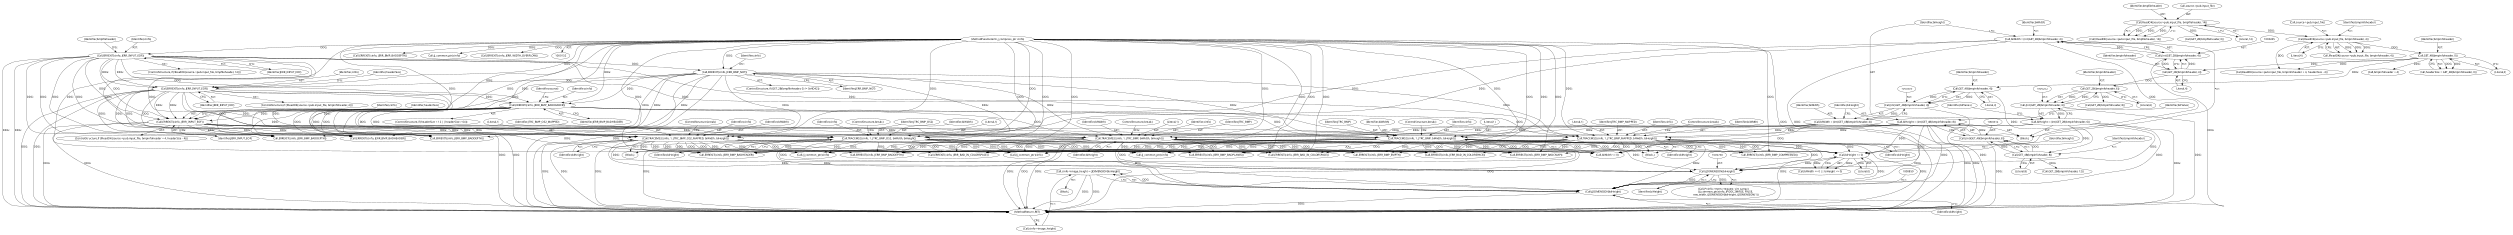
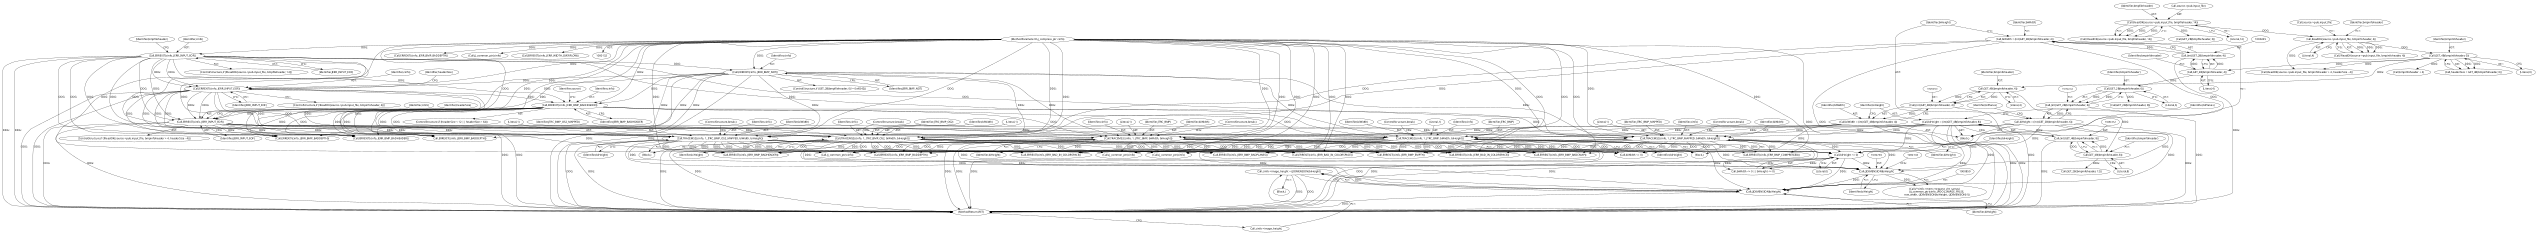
  digraph {
    fontname="Noto Sans"
    node [fontname="Noto Sans"]
    edge [fontname="Noto Sans"]
    n1 [label="(Call,cinfo->image_height = (JDIMENSION)biHeight)"]
    n2 [label="(Call,(JDIMENSION)biHeight)"]
    n3 [label="(Block,)"]
    n4 [label="(MethodReturn,RET)"]
    n5 [label="(Identifier,biHeight)"]
    n6 [label="(Call,cinfo->image_height)"]
    n7 [label="(Call,biHeight = (int)GET_4B(bmpinfoheader, 8))"]
    n8 [label="(Call,(int)GET_4B(bmpinfoheader, 8))"]
    n9 [label="(Call,biHeight <= 0)"]
    n10 [label="(Call,TRACEMS2(cinfo, 1, JTRC_BMP, biWidth, biHeight))"]
    n11 [label="(Call,TRACEMS2(cinfo, 1, JTRC_BMP, biWidth, biHeight))"]
    n12 [label="(Call,TRACEMS2(cinfo, 1, JTRC_BMP_MAPPED, biWidth, biHeight))"]
    n13 [label="(Call,(JDIMENSION)biHeight)"]
    n14 [label="(Block,)"]
    n15 [label="(Call,GET_4B(bmpinfoheader, 8))"]
    n16 [label="(Call,biWidth <= 0 || biHeight <= 0)"]
    n17 [label="(Literal,0)"]
    n18 [label="(Call,(j_common_ptr)cinfo)"]
    n19 [label="(Call,ERREXIT(cinfo, JERR_BMP_BADPLANES))"]
    n20 [label="(Identifier,biHeight)"]
    n21 [label="(Call,ERREXIT(cinfo, JERR_BAD_IN_COLORSPACE))"]
    n22 [label="(Call,ERREXIT(cinfo, JERR_BMP_EMPTY))"]
    n23 [label="(Call,ERREXIT(cinfo, JERR_BAD_IN_COLORSPACE))"]
    n24 [label="(Call,ERREXIT(cinfo, JERR_BMP_BADCMAP))"]
    n25 [label="(Call,(j_common_ptr)cinfo)"]
    n26 [label="(Call,ERREXIT(cinfo, JERR_BMP_BADDEPTH))"]
    n27 [label="(Call,biWidth <= 0)"]
    n28 [label="(Call,ERREXIT(cinfo, JERR_BMP_COMPRESSED))"]
    n29 [label="(Call,ERREXIT(cinfo, JERR_BAD_IN_COLORSPACE))"]
    n30 [label="(Call,(j_common_ptr)cinfo)"]
    n31 [label="(Block,)"]
    n32 [label="(Call,ERREXIT(cinfo, JERR_BMP_BADHEADER))"]
    n33 [label="(Identifier,biHeight)"]
    n34 [label="(Identifier,biHeight)"]
    n35 [label="(Identifier,biHeight)"]
    n36 [label="(Call,(*cinfo->mem->request_virt_sarray)\n      ((j_common_ptr)cinfo, JPOOL_IMAGE, FALSE,\n       row_width, (JDIMENSION)biHeight, (JDIMENSION)1))"]
    n37 [label="(Literal,8)"]
    n38 [label="(Call,GET_2B(bmpinfoheader, 12))"]
    n39 [label="(Call,GET_4B(bmpinfoheader, 4))"]
    n40 [label="(Call,(int)GET_4B(bmpinfoheader, 4))"]
    n41 [label="(Literal,4)"]
    n42 [label="(Call,biWidth = (int)GET_4B(bmpinfoheader, 4))"]
    n43 [label="(Call,GET_4B(bmpinfoheader, 0))"]
    n44 [label="(Call,GET_2B(bmpinfoheader, 4))"]
    n45 [label="(Call,headerSize = GET_4B(bmpinfoheader, 0))"]
    n46 [label="(Literal,0)"]
    n47 [label="(Call,ReadOK(source->pub.input_file, bmpinfoheader + 4, headerSize - 4))"]
    n48 [label="(Call,bmpinfoheader + 4)"]
    n49 [label="(Call,(int)GET_2B(bmpinfoheader, 4))"]
    n50 [label="(Call,GET_2B(bmpinfoheader, 6))"]
    n51 [label="(Literal,4)"]
    n52 [label="(Call,ReadOK(source->pub.input_file, bmpinfoheader, 4))"]
    n53 [label="(Literal,4)"]
    n54 [label="(Call,!ReadOK(source->pub.input_file, bmpinfoheader, 4))"]
    n55 [label="(Call,ReadOK(source->pub.input_file, bmpfileheader, 14))"]
    n56 [label="(Call,GET_2B(bmpfileheader, 0))"]
    n57 [label="(Literal,14)"]
    n58 [label="(Call,!ReadOK(source->pub.input_file, bmpfileheader, 14))"]
    n59 [label="(Call,ERREXIT(cinfo, JERR_BMP_NOT))"]
    n60 [label="(Call,ERREXIT(cinfo, JERR_INPUT_EOF))"]
    n61 [label="(Call,ERREXIT(cinfo, JERR_BMP_BADHEADER))"]
    n62 [label="(Call,ERREXIT(cinfo, JERR_INPUT_EOF))"]
    n63 [label="(Call,TRACEMS2(cinfo, 1, JTRC_BMP_OS2, biWidth, biHeight))"]
    n64 [label="(Call,TRACEMS2(cinfo, 1, JTRC_BMP_OS2_MAPPED, biWidth, biHeight))"]
    n65 [label="(Call,ERREXIT(cinfo, JERR_BMP_BADDEPTH))"]
    n66 [label="(ControlStructure,if (GET_2B(bmpfileheader, 0) != 0x4D42))"]
    n67 [label="(Call,ERREXIT(cinfo, JERR_BMP_BADHEADER))"]
    n68 [label="(Call,ERREXIT(cinfo, JERR_BMP_BADDEPTH))"]
    n69 [label="(Identifier,JERR_BMP_NOT)"]
    n70 [label="(ControlStructure,if (!ReadOK(source->pub.input_file, bmpinfoheader + 4, headerSize - 4)))"]
    n71 [label="(Identifier,JERR_INPUT_EOF)"]
    n72 [label="(ControlStructure,if (headerSize < 12 || headerSize > 64))"]
    n73 [label="(Identifier,JERR_BMP_BADHEADER)"]
    n74 [label="(Identifier,JERR_INPUT_EOF)"]
    n75 [label="(ControlStructure,if (!ReadOK(source->pub.input_file, bmpinfoheader, 4)))"]
    n76 [label="(Block,)"]
    n77 [label="(Identifier,biHeight)"]
    n78 [label="(Identifier,biHeight)"]
    n79 [label="(Call,ERREXIT(cinfo, JERR_INPUT_EOF))"]
    n80 [label="(ControlStructure,if (!ReadOK(source->pub.input_file, bmpfileheader, 14)))"]
    n81 [label="(Identifier,JERR_INPUT_EOF)"]
    n82 [label="(MethodParameterIn,j_compress_ptr cinfo)"]
    n83 [label="(Call,ERREXIT(cinfo, JERR_BMP_BADDEPTH))"]
    n84 [label="(Call,(j_common_ptr)cinfo)"]
    n85 [label="(Call,ERREXIT(cinfo, JERR_WIDTH_OVERFLOW))"]
    1000132
    n87 [label="(Call,biWidth = (int)GET_2B(bmpinfoheader, 4))"]
    n88 [label="(Call,(int)GET_2B(bmpinfoheader, 6))"]
    n89 [label="(Literal,6)"]
    n90 [label="(Call,GET_2B(bmpinfoheader, 8))"]
    n91 [label="(Call,biHeight = (int)GET_2B(bmpinfoheader, 6))"]
    n92 [label="(Literal,1)"]
    n93 [label="(Identifier,JTRC_BMP)"]
    n94 [label="(Identifier,biWidth)"]
    n95 [label="(Identifier,cinfo)"]
    n96 [label="(Identifier,biWidth)"]
    n97 [label="(ControlStructure,break;)"]
    n98 [label="(Identifier,bmpinfoheader)"]
    n99 [label="(Identifier,cinfo)"]
    n100 [label="(Identifier,biWidth)"]
    n101 [label="(ControlStructure,break;)"]
    n102 [label="(Identifier,bmpinfoheader)"]
    n103 [label="(Identifier,JTRC_BMP_OS2)"]
    n104 [label="(ControlStructure,break;)"]
    n105 [label="(Identifier,bmpinfoheader)"]
    n106 [label="(Identifier,source)"]
    n107 [label="(Identifier,headerSize)"]
    n108 [label="(Identifier,cinfo)"]
    n109 [label="(Identifier,bmpfileheader)"]
    n110 [label="(Identifier,bmpinfoheader)"]
    n111 [label="(Identifier,JTRC_BMP_MAPPED)"]
    n112 [label="(Identifier,cinfo)"]
    n113 [label="(Literal,1)"]
    n114 [label="(ControlStructure,break;)"]
    n115 [label="(Identifier,cinfo)"]
    n116 [label="(Identifier,bmpinfoheader)"]
    n117 [label="(Identifier,biPlanes)"]
    n118 [label="(Identifier,headerSize)"]
    n119 [label="(Identifier,biHeight)"]
    n120 [label="(Call,source->pub.input_file)"]
    n121 [label="(Identifier,biPlanes)"]
    n122 [label="(Identifier,biHeight)"]
    n123 [label="(Identifier,cinfo)"]
    n124 [label="(Identifier,cinfo)"]
    n125 [label="(Identifier,cinfo)"]
    n126 [label="(Identifier,bmpinfoheader)"]
    n127 [label="(Identifier,biWidth)"]
    n128 [label="(Identifier,cinfo)"]
    n129 [label="(Identifier,biWidth)"]
    n130 [label="(Identifier,biWidth)"]
    n131 [label="(ControlStructure,break;)"]
    n132 [label="(Call,source->pub.input_file)"]
    n133 [label="(Literal,1)"]
    n134 [label="(Identifier,biWidth)"]
    n135 [label="(Identifier,JTRC_BMP_OS2_MAPPED)"]
    n136 [label="(Literal,1)"]
    n137 [label="(Identifier,cinfo)"]
    n138 [label="(Identifier,bmpfileheader)"]
    n139 [label="(Literal,1)"]
    n140 [label="(Identifier,biHeight)"]
    n141 [label="(Identifier,JTRC_BMP)"]
    1000859
    1000312
    1000305
    1000245
    1000252
    1000730
+   1000733
    n1 -> n2 [label="CFG: "]
    n1 -> n3 [label="AST: "]
    n1 -> n4 [label="DDG: "]
    n1 -> n4 [label="DDG: "]
    n2 -> n1 [label="AST: "]
    n2 -> n1 [label="DDG: "]
    n2 -> n4 [label="DDG: "]
    n2 -> n5 [label="CFG: "]
    n4 -> n6 [label="CFG: "]
    n5 -> n2 [label="AST: "]
    n6 -> n1 [label="AST: "]
    n7 -> n2 [label="DDG: "]
    n7 -> n4 [label="DDG: "]
    n7 -> n8 [label="CFG: "]
    n7 -> n9 [label="DDG: "]
    n7 -> n10 [label="DDG: "]
    n7 -> n11 [label="DDG: "]
    n7 -> n12 [label="DDG: "]
    n7 -> n13 [label="DDG: "]
    n7 -> n14 [label="AST: "]
    n8 -> n4 [label="DDG: "]
    n8 -> n7 [label="AST: "]
    n8 -> n7 [label="DDG: "]
    n8 -> n15 [label="CFG: "]
    n9 -> n2 [label="DDG: "]
    n9 -> n13 [label="DDG: "]
    n9 -> n16 [label="AST: "]
    n9 -> n16 [label="DDG: "]
    n9 -> n16 [label="DDG: "]
    n9 -> n17 [label="CFG: "]
    n10 -> n2 [label="DDG: "]
    n10 -> n4 [label="DDG: "]
    n10 -> n4 [label="DDG: "]
    n10 -> n9 [label="DDG: "]
    n10 -> n13 [label="DDG: "]
    n10 -> n18 [label="DDG: "]
    n10 -> n19 [label="DDG: "]
    n10 -> n20 [label="CFG: "]
    n10 -> n21 [label="DDG: "]
    n10 -> n22 [label="DDG: "]
    n10 -> n23 [label="DDG: "]
    n10 -> n24 [label="DDG: "]
    n10 -> n25 [label="DDG: "]
    n10 -> n26 [label="DDG: "]
    n10 -> n27 [label="DDG: "]
    n10 -> n28 [label="DDG: "]
    n10 -> n29 [label="DDG: "]
    n10 -> n30 [label="DDG: "]
    n10 -> n31 [label="AST: "]
    n10 -> n32 [label="DDG: "]
    n11 -> n2 [label="DDG: "]
    n11 -> n4 [label="DDG: "]
    n11 -> n4 [label="DDG: "]
    n11 -> n9 [label="DDG: "]
    n11 -> n13 [label="DDG: "]
    n11 -> n18 [label="DDG: "]
    n11 -> n19 [label="DDG: "]
    n11 -> n21 [label="DDG: "]
    n11 -> n22 [label="DDG: "]
    n11 -> n23 [label="DDG: "]
    n11 -> n24 [label="DDG: "]
    n11 -> n25 [label="DDG: "]
    n11 -> n26 [label="DDG: "]
    n11 -> n27 [label="DDG: "]
    n11 -> n28 [label="DDG: "]
    n11 -> n29 [label="DDG: "]
    n11 -> n30 [label="DDG: "]
    n11 -> n31 [label="AST: "]
    n11 -> n32 [label="DDG: "]
    n11 -> n33 [label="CFG: "]
    n12 -> n2 [label="DDG: "]
    n12 -> n4 [label="DDG: "]
    n12 -> n4 [label="DDG: "]
    n12 -> n9 [label="DDG: "]
    n12 -> n13 [label="DDG: "]
    n12 -> n18 [label="DDG: "]
    n12 -> n19 [label="DDG: "]
    n12 -> n21 [label="DDG: "]
    n12 -> n22 [label="DDG: "]
    n12 -> n23 [label="DDG: "]
    n12 -> n24 [label="DDG: "]
    n12 -> n25 [label="DDG: "]
    n12 -> n26 [label="DDG: "]
    n12 -> n27 [label="DDG: "]
    n12 -> n28 [label="DDG: "]
    n12 -> n29 [label="DDG: "]
    n12 -> n30 [label="DDG: "]
    n12 -> n31 [label="AST: "]
    n12 -> n32 [label="DDG: "]
    n12 -> n34 [label="CFG: "]
    n13 -> n2 [label="DDG: "]
    n13 -> n35 [label="CFG: "]
    n13 -> n36 [label="AST: "]
    n13 -> n36 [label="DDG: "]
    n15 -> n8 [label="AST: "]
    n15 -> n8 [label="DDG: "]
    n15 -> n8 [label="DDG: "]
    n15 -> n37 [label="CFG: "]
    n15 -> n38 [label="DDG: "]
    n16 -> n9 [label="CFG: "]
    n17 -> n9 [label="AST: "]
    n20 -> n10 [label="AST: "]
    n33 -> n11 [label="AST: "]
    n34 -> n12 [label="AST: "]
    n35 -> n13 [label="AST: "]
    n37 -> n15 [label="AST: "]
    n39 -> n15 [label="DDG: "]
    n39 -> n40 [label="AST: "]
    n39 -> n40 [label="DDG: "]
    n39 -> n40 [label="DDG: "]
    n39 -> n41 [label="CFG: "]
    n40 -> n4 [label="DDG: "]
    n40 -> n39 [label="CFG: "]
    n40 -> n42 [label="AST: "]
    n40 -> n42 [label="DDG: "]
    n41 -> n39 [label="AST: "]
    n42 -> n4 [label="DDG: "]
    n42 -> n10 [label="DDG: "]
    n42 -> n11 [label="DDG: "]
    n42 -> n12 [label="DDG: "]
    n42 -> n14 [label="AST: "]
    n42 -> n27 [label="DDG: "]
    n42 -> n40 [label="CFG: "]
    n43 -> n39 [label="DDG: "]
    n43 -> n44 [label="DDG: "]
    n43 -> n45 [label="AST: "]
    n43 -> n45 [label="DDG: "]
    n43 -> n45 [label="DDG: "]
    n43 -> n46 [label="CFG: "]
    n43 -> n47 [label="DDG: "]
    n43 -> n48 [label="DDG: "]
    n44 -> n49 [label="AST: "]
    n44 -> n49 [label="DDG: "]
    n44 -> n49 [label="DDG: "]
    n44 -> n50 [label="DDG: "]
    n44 -> n51 [label="CFG: "]
    n45 -> n43 [label="CFG: "]
    n46 -> n43 [label="AST: "]
    n49 -> n4 [label="DDG: "]
    n49 -> n44 [label="CFG: "]
    n49 -> n87 [label="AST: "]
    n49 -> n87 [label="DDG: "]
    n50 -> n88 [label="AST: "]
    n50 -> n88 [label="DDG: "]
    n50 -> n88 [label="DDG: "]
    n50 -> n89 [label="CFG: "]
    n50 -> n90 [label="DDG: "]
    n51 -> n44 [label="AST: "]
    n52 -> n43 [label="DDG: "]
    n52 -> n47 [label="DDG: "]
    n52 -> n53 [label="CFG: "]
    n52 -> n54 [label="AST: "]
    n52 -> n54 [label="DDG: "]
    n52 -> n54 [label="DDG: "]
    n52 -> n54 [label="DDG: "]
    n53 -> n52 [label="AST: "]
    n54 -> n52 [label="CFG: "]
    n55 -> n52 [label="DDG: "]
    n55 -> n56 [label="DDG: "]
    n55 -> n57 [label="CFG: "]
    n55 -> n58 [label="AST: "]
    n55 -> n58 [label="DDG: "]
    n55 -> n58 [label="DDG: "]
    n55 -> n58 [label="DDG: "]
    n57 -> n55 [label="AST: "]
    n58 -> n55 [label="CFG: "]
    n59 -> n4 [label="DDG: "]
    n59 -> n4 [label="DDG: "]
    n59 -> n10 [label="DDG: "]
    n59 -> n11 [label="DDG: "]
    n59 -> n12 [label="DDG: "]
    n59 -> n60 [label="DDG: "]
    n59 -> n61 [label="DDG: "]
    n59 -> n62 [label="DDG: "]
    n59 -> n63 [label="DDG: "]
    n59 -> n64 [label="DDG: "]
    n59 -> n65 [label="DDG: "]
    n59 -> n66 [label="AST: "]
    n59 -> n67 [label="DDG: "]
    n59 -> n68 [label="DDG: "]
    n59 -> n69 [label="CFG: "]
    n60 -> n4 [label="DDG: "]
    n60 -> n4 [label="DDG: "]
    n60 -> n10 [label="DDG: "]
    n60 -> n11 [label="DDG: "]
    n60 -> n12 [label="DDG: "]
    n60 -> n63 [label="DDG: "]
    n60 -> n64 [label="DDG: "]
    n60 -> n65 [label="DDG: "]
    n60 -> n67 [label="DDG: "]
    n60 -> n68 [label="DDG: "]
    n60 -> n70 [label="AST: "]
    n60 -> n71 [label="CFG: "]
    n61 -> n4 [label="DDG: "]
    n61 -> n4 [label="DDG: "]
    n61 -> n10 [label="DDG: "]
    n61 -> n11 [label="DDG: "]
    n61 -> n12 [label="DDG: "]
    n61 -> n32 [label="DDG: "]
    n61 -> n60 [label="DDG: "]
    n61 -> n63 [label="DDG: "]
    n61 -> n64 [label="DDG: "]
    n61 -> n65 [label="DDG: "]
    n61 -> n67 [label="DDG: "]
    n61 -> n67 [label="DDG: "]
    n61 -> n68 [label="DDG: "]
    n61 -> n72 [label="AST: "]
    n61 -> n73 [label="CFG: "]
    n62 -> n4 [label="DDG: "]
    n62 -> n4 [label="DDG: "]
    n62 -> n10 [label="DDG: "]
    n62 -> n11 [label="DDG: "]
    n62 -> n12 [label="DDG: "]
    n62 -> n60 [label="DDG: "]
    n62 -> n60 [label="DDG: "]
    n62 -> n61 [label="DDG: "]
    n62 -> n63 [label="DDG: "]
    n62 -> n64 [label="DDG: "]
    n62 -> n65 [label="DDG: "]
    n62 -> n67 [label="DDG: "]
    n62 -> n68 [label="DDG: "]
    n62 -> n74 [label="CFG: "]
    n62 -> n75 [label="AST: "]
    n63 -> n2 [label="DDG: "]
    n63 -> n4 [label="DDG: "]
    n63 -> n4 [label="DDG: "]
    n63 -> n9 [label="DDG: "]
    n63 -> n13 [label="DDG: "]
    n63 -> n18 [label="DDG: "]
    n63 -> n19 [label="DDG: "]
    n63 -> n21 [label="DDG: "]
    n63 -> n22 [label="DDG: "]
    n63 -> n23 [label="DDG: "]
    n63 -> n24 [label="DDG: "]
    n63 -> n25 [label="DDG: "]
    n63 -> n26 [label="DDG: "]
    n63 -> n27 [label="DDG: "]
    n63 -> n29 [label="DDG: "]
    n63 -> n30 [label="DDG: "]
    n63 -> n32 [label="DDG: "]
    n63 -> n76 [label="AST: "]
    n63 -> n77 [label="CFG: "]
    n64 -> n2 [label="DDG: "]
    n64 -> n4 [label="DDG: "]
    n64 -> n4 [label="DDG: "]
    n64 -> n9 [label="DDG: "]
    n64 -> n13 [label="DDG: "]
    n64 -> n18 [label="DDG: "]
    n64 -> n19 [label="DDG: "]
    n64 -> n21 [label="DDG: "]
    n64 -> n22 [label="DDG: "]
    n64 -> n23 [label="DDG: "]
    n64 -> n24 [label="DDG: "]
    n64 -> n25 [label="DDG: "]
    n64 -> n26 [label="DDG: "]
    n64 -> n27 [label="DDG: "]
    n64 -> n29 [label="DDG: "]
    n64 -> n30 [label="DDG: "]
    n64 -> n32 [label="DDG: "]
    n64 -> n76 [label="AST: "]
    n64 -> n78 [label="CFG: "]
    n69 -> n59 [label="AST: "]
    n71 -> n60 [label="AST: "]
    n73 -> n61 [label="AST: "]
    n74 -> n62 [label="AST: "]
    n77 -> n63 [label="AST: "]
    n78 -> n64 [label="AST: "]
    n79 -> n4 [label="DDG: "]
    n79 -> n4 [label="DDG: "]
    n79 -> n10 [label="DDG: "]
    n79 -> n11 [label="DDG: "]
    n79 -> n12 [label="DDG: "]
    n79 -> n59 [label="DDG: "]
    n79 -> n60 [label="DDG: "]
    n79 -> n60 [label="DDG: "]
    n79 -> n61 [label="DDG: "]
    n79 -> n62 [label="DDG: "]
    n79 -> n62 [label="DDG: "]
    n79 -> n63 [label="DDG: "]
    n79 -> n64 [label="DDG: "]
    n79 -> n65 [label="DDG: "]
    n79 -> n67 [label="DDG: "]
    n79 -> n68 [label="DDG: "]
    n79 -> n80 [label="AST: "]
    n79 -> n81 [label="CFG: "]
    n81 -> n79 [label="AST: "]
    n82 -> n4 [label="DDG: "]
    n82 -> n10 [label="DDG: "]
    n82 -> n11 [label="DDG: "]
    n82 -> n12 [label="DDG: "]
    n82 -> n18 [label="DDG: "]
    n82 -> n19 [label="DDG: "]
    n82 -> n21 [label="DDG: "]
    n82 -> n22 [label="DDG: "]
    n82 -> n23 [label="DDG: "]
    n82 -> n24 [label="DDG: "]
    n82 -> n25 [label="DDG: "]
    n82 -> n26 [label="DDG: "]
    n82 -> n28 [label="DDG: "]
    n82 -> n29 [label="DDG: "]
    n82 -> n30 [label="DDG: "]
    n82 -> n32 [label="DDG: "]
    n82 -> n59 [label="DDG: "]
    n82 -> n60 [label="DDG: "]
    n82 -> n61 [label="DDG: "]
    n82 -> n62 [label="DDG: "]
    n82 -> n63 [label="DDG: "]
    n82 -> n64 [label="DDG: "]
    n82 -> n65 [label="DDG: "]
    n82 -> n67 [label="DDG: "]
    n82 -> n68 [label="DDG: "]
    n82 -> n79 [label="DDG: "]
    n82 -> n83 [label="DDG: "]
    n82 -> n84 [label="DDG: "]
    n82 -> n85 [label="DDG: "]
    n82 -> 1000132 [label="AST: "]
    n87 -> n4 [label="DDG: "]
    n87 -> n14 [label="AST: "]
    n87 -> n27 [label="DDG: "]
    n87 -> n49 [label="CFG: "]
    n87 -> n63 [label="DDG: "]
    n87 -> n64 [label="DDG: "]
    n88 -> n4 [label="DDG: "]
    n88 -> n50 [label="CFG: "]
    n88 -> n91 [label="AST: "]
    n88 -> n91 [label="DDG: "]
    n89 -> n50 [label="AST: "]
    n91 -> n2 [label="DDG: "]
    n91 -> n4 [label="DDG: "]
    n91 -> n9 [label="DDG: "]
    n91 -> n13 [label="DDG: "]
    n91 -> n14 [label="AST: "]
    n91 -> n63 [label="DDG: "]
    n91 -> n64 [label="DDG: "]
    n91 -> n88 [label="CFG: "]
    n92 -> n12 [label="AST: "]
    n93 -> n11 [label="AST: "]
    n94 -> n87 [label="AST: "]
    n95 -> n63 [label="AST: "]
    n96 -> n10 [label="AST: "]
    n97 -> n63 [label="CFG: "]
    n98 -> n50 [label="AST: "]
    n99 -> n79 [label="AST: "]
    n100 -> n11 [label="AST: "]
    n101 -> n10 [label="CFG: "]
    n102 -> n15 [label="AST: "]
    n103 -> n63 [label="AST: "]
    n104 -> n64 [label="CFG: "]
    n105 -> n39 [label="AST: "]
    n106 -> n61 [label="CFG: "]
    n107 -> n62 [label="CFG: "]
    n108 -> n60 [label="AST: "]
    n109 -> n55 [label="AST: "]
    n110 -> n52 [label="AST: "]
    n111 -> n12 [label="AST: "]
    n112 -> n64 [label="AST: "]
    n113 -> n10 [label="AST: "]
    n114 -> n11 [label="CFG: "]
    n115 -> n11 [label="AST: "]
    n116 -> n43 [label="AST: "]
    n117 -> n91 [label="CFG: "]
    n118 -> n60 [label="CFG: "]
    n119 -> n7 [label="AST: "]
    n119 -> n42 [label="CFG: "]
    n120 -> n52 [label="AST: "]
    n121 -> n7 [label="CFG: "]
    n122 -> n9 [label="AST: "]
    n123 -> n59 [label="AST: "]
    n124 -> n12 [label="AST: "]
    n125 -> n62 [label="AST: "]
    n126 -> n44 [label="AST: "]
    n127 -> n64 [label="AST: "]
    n128 -> n61 [label="AST: "]
    n129 -> n63 [label="AST: "]
    n130 -> n42 [label="AST: "]
    n131 -> n12 [label="CFG: "]
    n132 -> n55 [label="AST: "]
    n133 -> n64 [label="AST: "]
    n134 -> n12 [label="AST: "]
    n135 -> n64 [label="AST: "]
    n136 -> n63 [label="AST: "]
    n137 -> n10 [label="AST: "]
    n138 -> n79 [label="CFG: "]
    n139 -> n11 [label="AST: "]
    n140 -> n87 [label="CFG: "]
    n140 -> n91 [label="AST: "]
    n141 -> n10 [label="AST: "]
    1000859 -> n2 [label="AST: "]
    1000312 -> n8 [label="AST: "]
    1000305 -> n40 [label="AST: "]
    1000245 -> n49 [label="AST: "]
    1000252 -> n88 [label="AST: "]
    1000730 -> n13 [label="AST: "]
+   1000733 -> n13 [label="CFG: "]
  }
